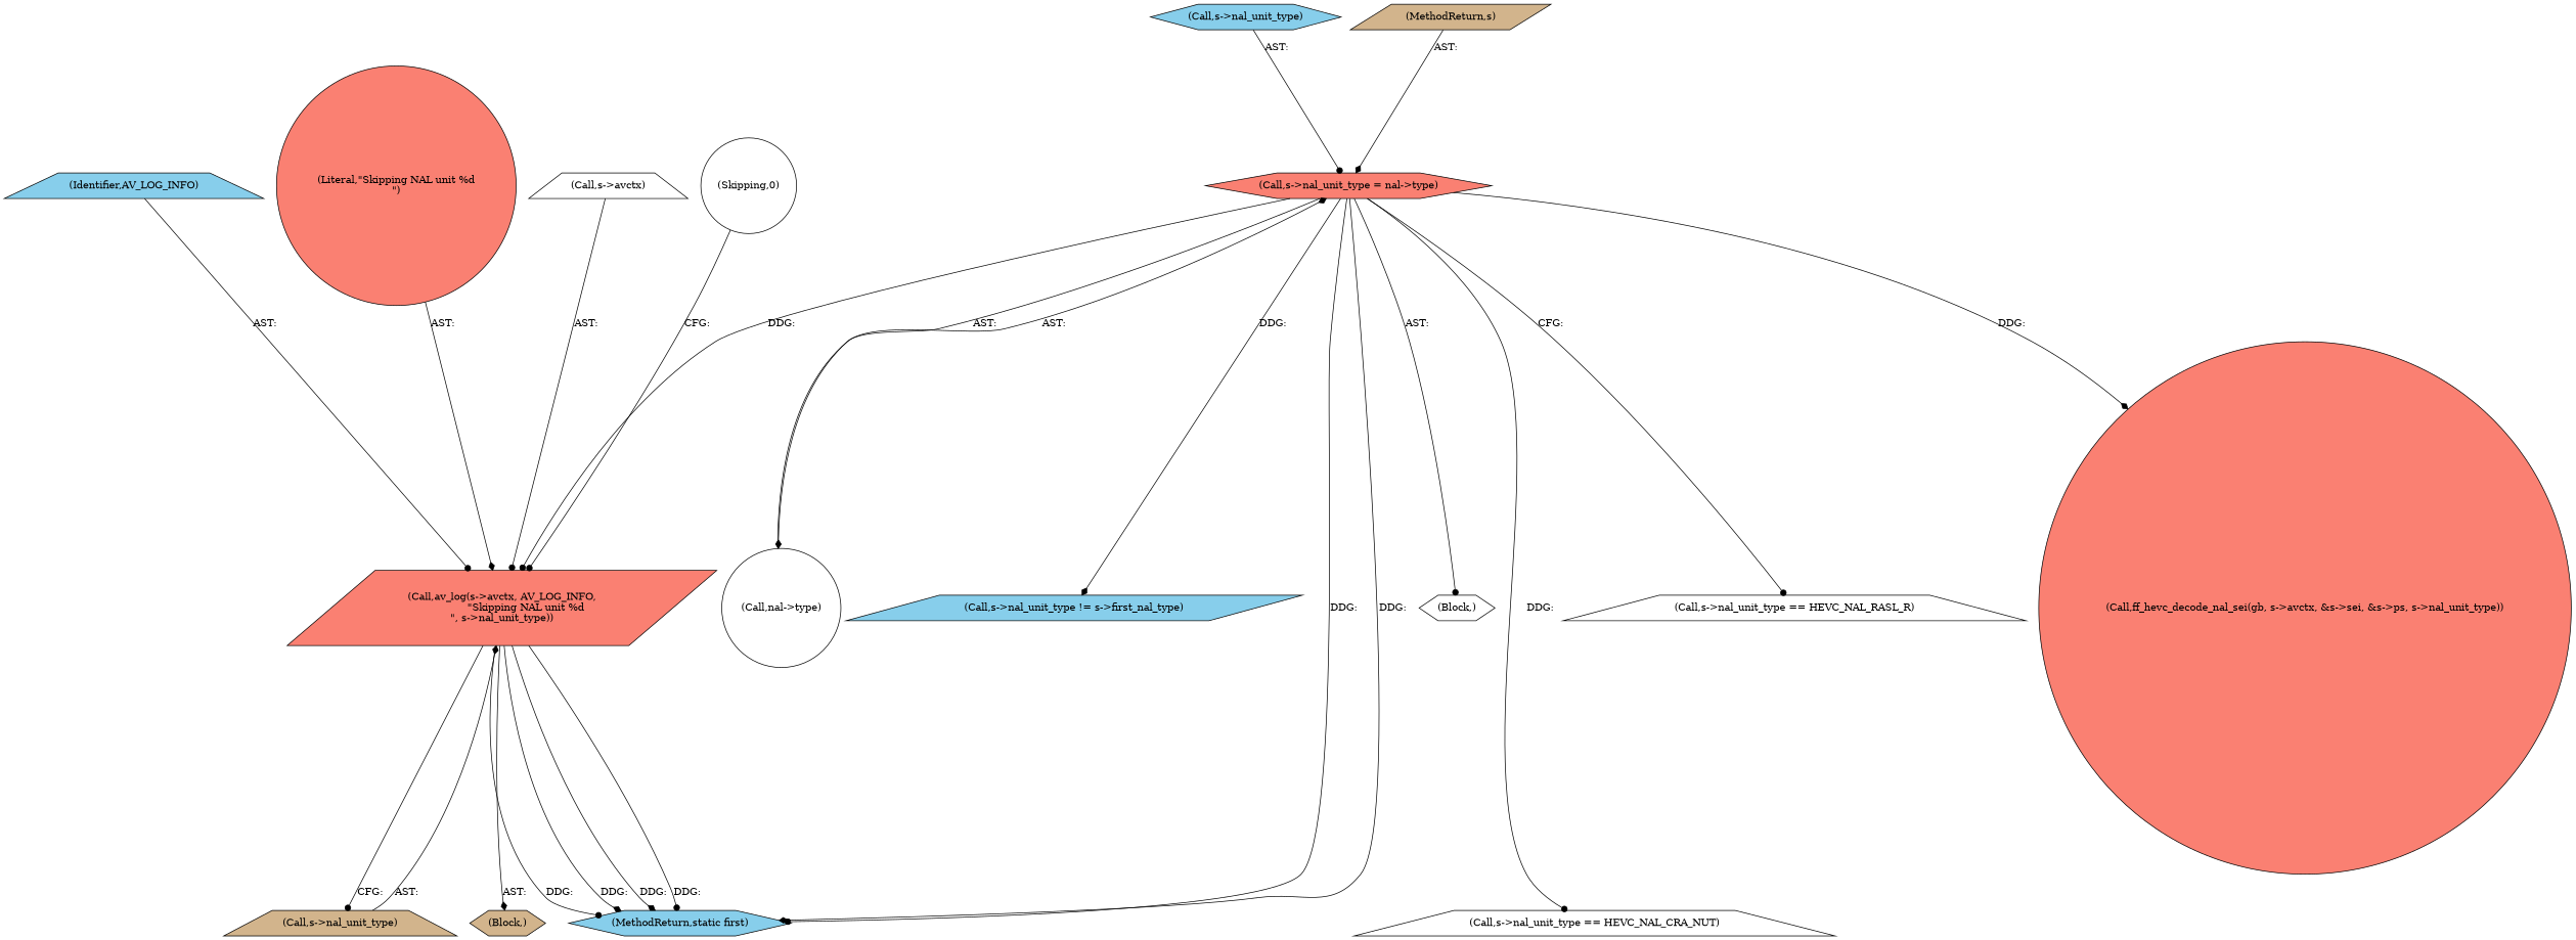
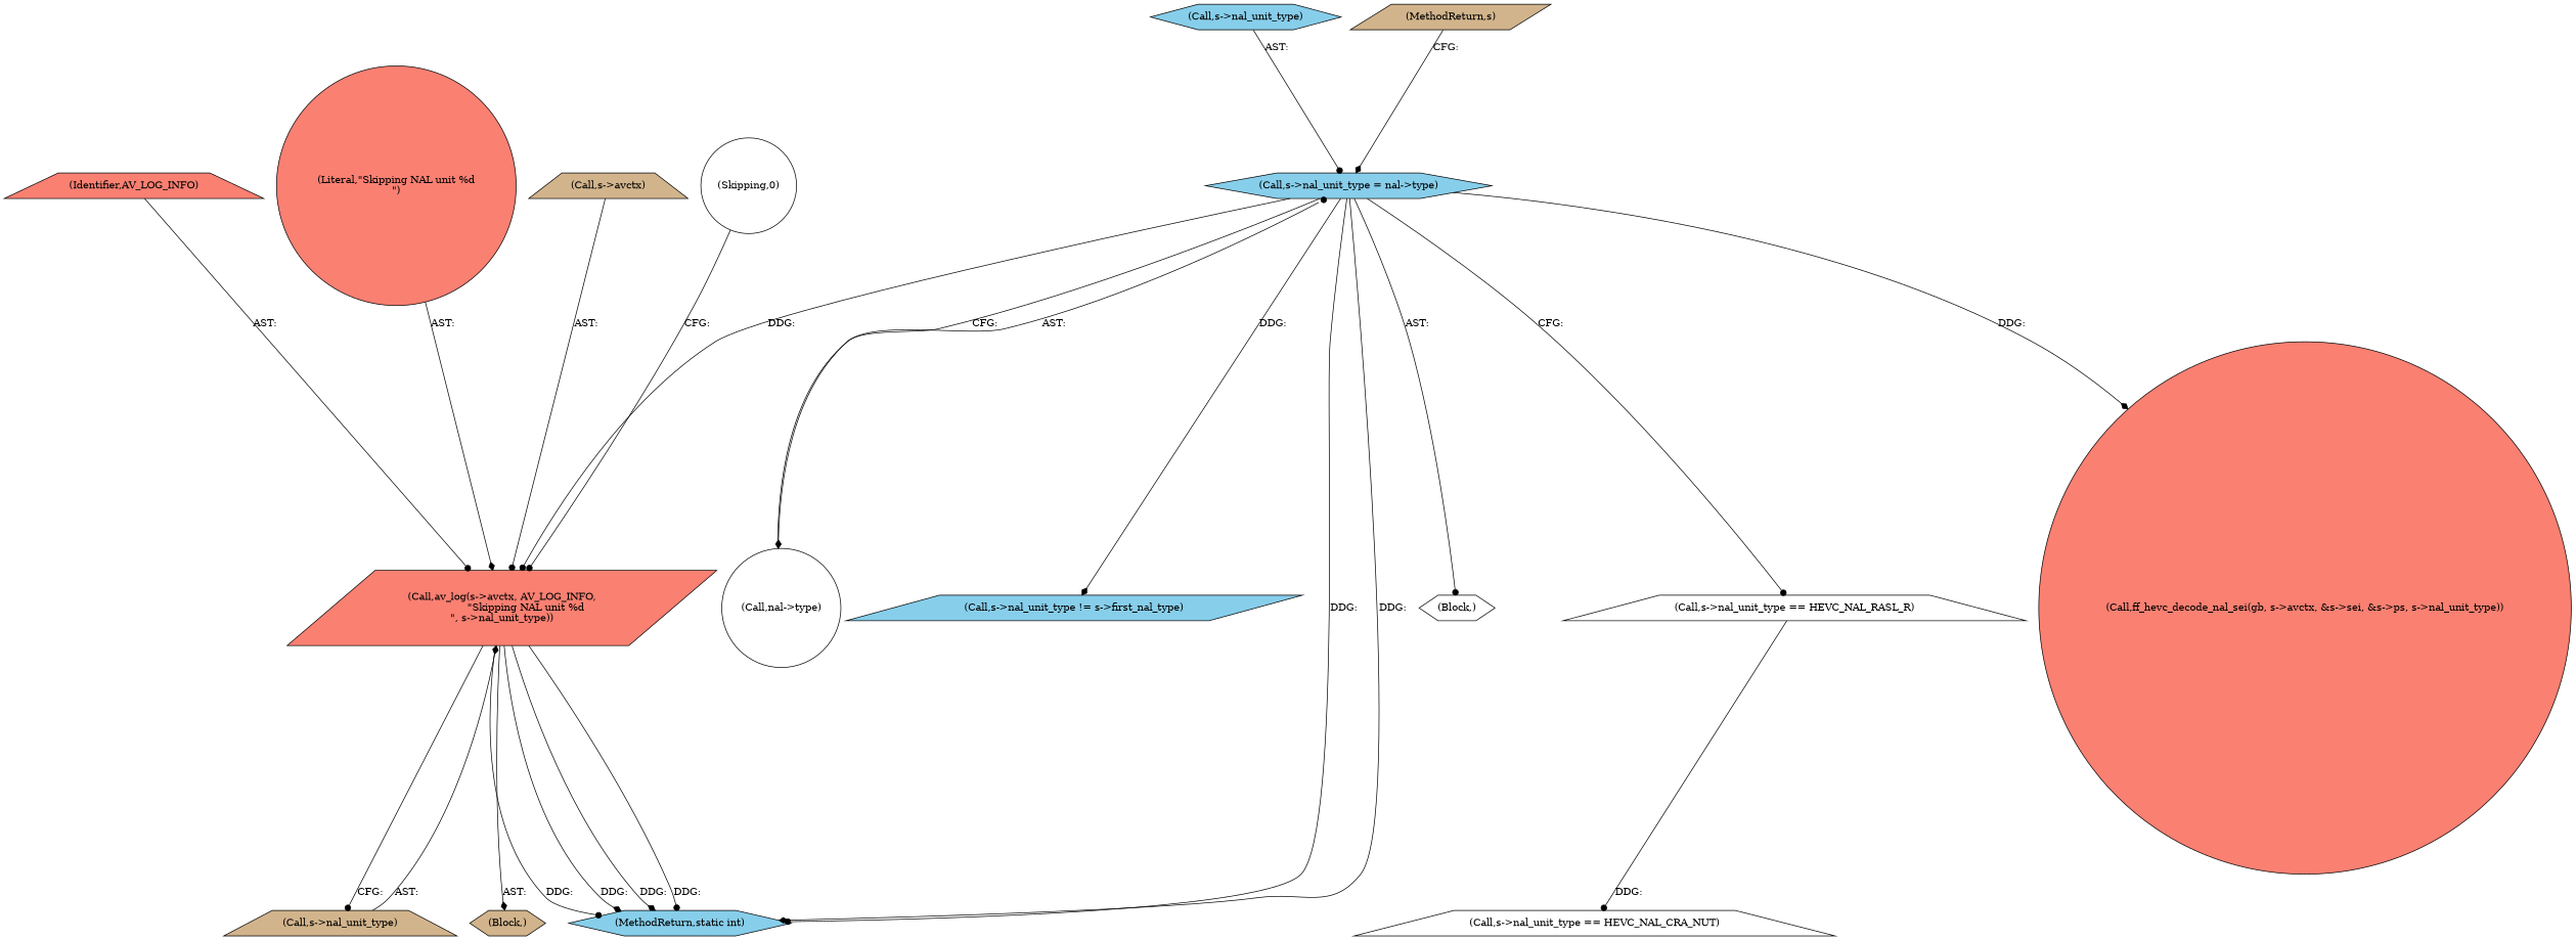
  digraph {
    node [fillcolor=white shape=hexagon style=filled]
    edge [arrowhead=dot]
    n1 [fillcolor=salmon label="(Call,av_log(s->avctx, AV_LOG_INFO,\n               \"Skipping NAL unit %d\n\", s->nal_unit_type))" shape=parallelogram]
-   n2 [fillcolor=skyblue label="(MethodReturn,static first)"]
+   n2 [fillcolor=skyblue label="(MethodReturn,static int)"]
    n3 [fillcolor=tan label="(Call,s->nal_unit_type)" shape=trapezium]
    n4 [fillcolor=tan label="(Block,)"]
-   n5 [fillcolor=salmon label="(Call,s->nal_unit_type = nal->type)"]
+   n5 [fillcolor=skyblue label="(Call,s->nal_unit_type = nal->type)"]
    n6 [label="(Block,)"]
    n7 [label="(Call,s->nal_unit_type == HEVC_NAL_CRA_NUT)" shape=trapezium]
    n8 [fillcolor=salmon label="(Call,ff_hevc_decode_nal_sei(gb, s->avctx, &s->sei, &s->ps, s->nal_unit_type))" shape=circle]
    n9 [label="(Call,nal->type)" shape=circle]
    n10 [label="(Call,s->nal_unit_type == HEVC_NAL_RASL_R)" shape=trapezium]
    n11 [fillcolor=skyblue label="(Call,s->nal_unit_type != s->first_nal_type)" shape=parallelogram]
-   n12 [fillcolor=skyblue label="(Identifier,AV_LOG_INFO)" shape=trapezium]
+   n12 [fillcolor=salmon label="(Identifier,AV_LOG_INFO)" shape=trapezium]
    n13 [fillcolor=skyblue label="(Call,s->nal_unit_type)"]
    n14 [fillcolor=salmon label="(Literal,\"Skipping NAL unit %d\n\")" shape=circle]
-   n15 [label="(Call,s->avctx)" shape=trapezium]
+   n15 [fillcolor=tan label="(Call,s->avctx)" shape=trapezium]
    n16 [label="(Skipping,0)" shape=circle]
    n17 [fillcolor=tan label="(MethodReturn,s)" shape=parallelogram]
    n1 -> n2 [arrowhead=diamond label="DDG: "]
    n1 -> n2 [label="DDG: "]
    n1 -> n2 [label="DDG: "]
    n1 -> n2 [arrowhead=diamond label="DDG: "]
    n1 -> n3 [label="CFG: "]
    n1 -> n4 [arrowhead=diamond label="AST: "]
    n3 -> n1 [arrowhead=diamond label="AST: "]
    n5 -> n1 [label="DDG: "]
    n5 -> n2 [label="DDG: "]
    n5 -> n2 [arrowhead=diamond label="DDG: "]
    n5 -> n6 [label="AST: "]
-   n5 -> n7 [label="DDG: "]
+   n10 -> n7 [label="DDG: "]
    n5 -> n8 [arrowhead=diamond label="DDG: "]
-   n5 -> n9 [arrowhead=diamond label="AST: "]
+   n5 -> n9 [arrowhead=diamond label="CFG: "]
    n5 -> n10 [label="CFG: "]
    n5 -> n11 [arrowhead=diamond label="DDG: "]
-   n9 -> n5 [arrowhead=diamond label="AST: "]
+   n9 -> n5 [label="AST: "]
    n12 -> n1 [label="AST: "]
    n13 -> n5 [label="AST: "]
    n14 -> n1 [arrowhead=diamond label="AST: "]
    n15 -> n1 [label="AST: "]
    n16 -> n1 [label="CFG: "]
-   n17 -> n5 [arrowhead=diamond label="AST: "]
+   n17 -> n5 [arrowhead=diamond label="CFG: "]
  }
